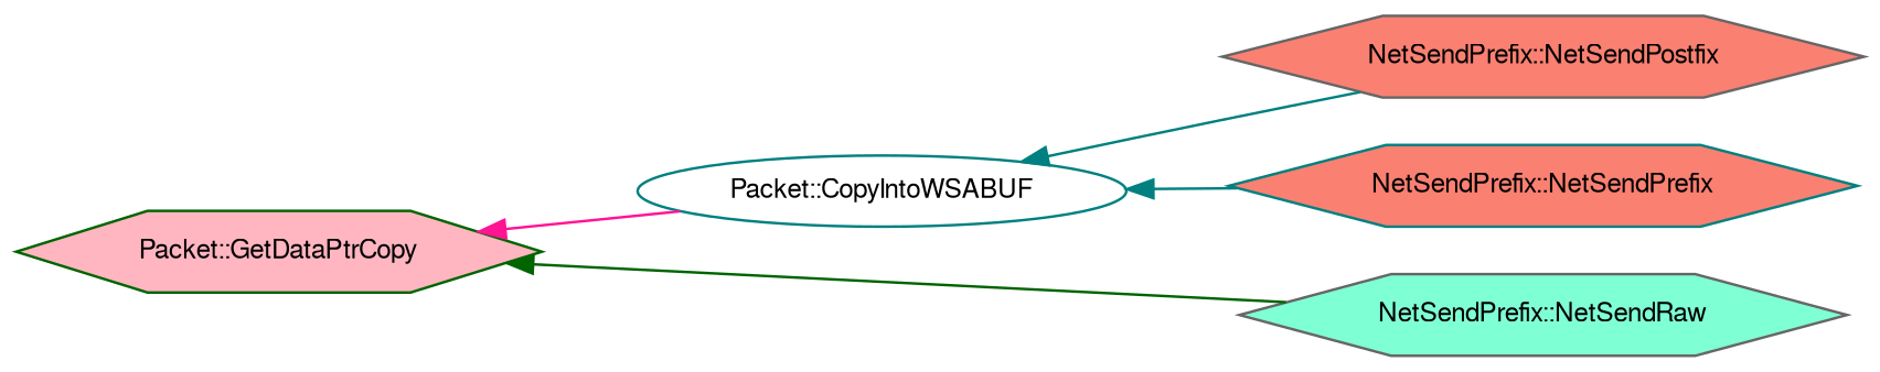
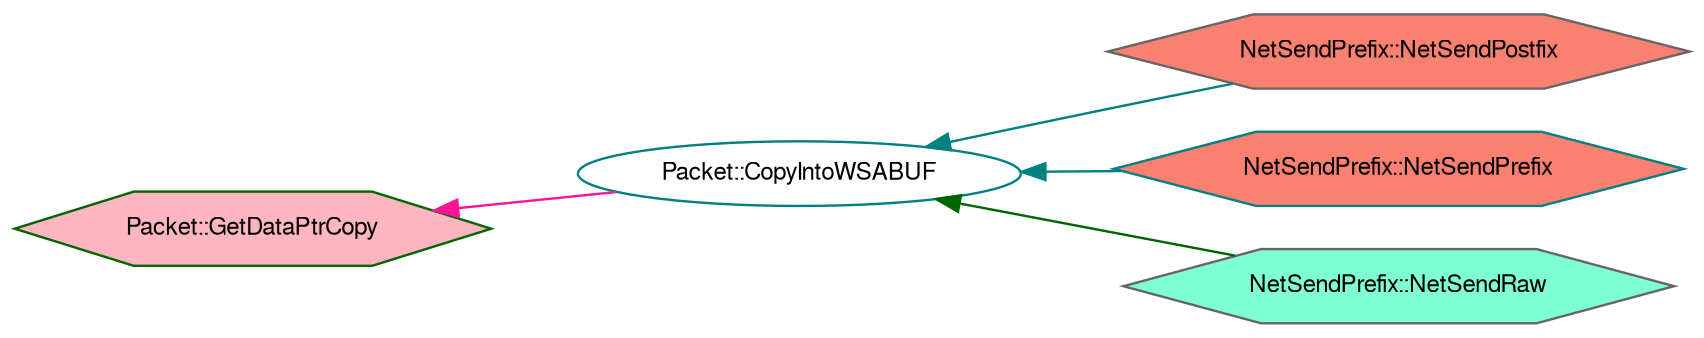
  digraph {
    rankdir=LR
    node [color=teal fillcolor=salmon fontname=FreeSans fontsize=10 shape=hexagon style=filled]
    edge [color=teal dir=back fontname=FreeSans fontsize=10 labelfontname=FreeSans labelfontsize=10 style=solid]
    n1 [color=darkgreen fillcolor=lightpink fontcolor=black height=0.2 label="Packet::GetDataPtrCopy" width=0.4]
    n2 [fillcolor=white height=0.2 label="Packet::CopyIntoWSABUF" shape=ellipse width=0.4]
    n3 [color=gray40 height=0.2 label="NetSendPrefix::NetSendPostfix" width=0.4]
    n4 [height=0.2 label="NetSendPrefix::NetSendPrefix" width=0.4]
    n5 [color=gray40 fillcolor=aquamarine height=0.2 label="NetSendPrefix::NetSendRaw" width=0.4]
    n1 -> n2 [color=deeppink]
    n2 -> n3
    n2 -> n4
-   n1 -> n5 [color=darkgreen]
+   n2 -> n5 [color=darkgreen]
  }
